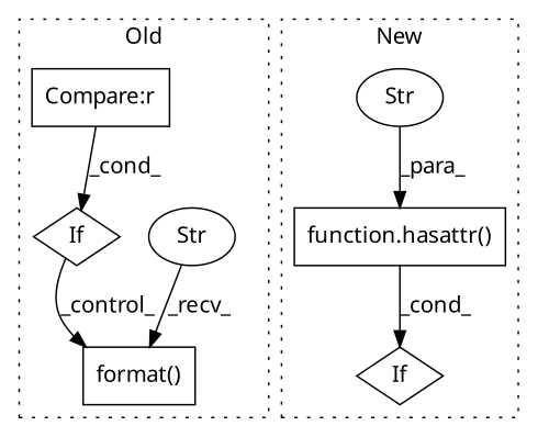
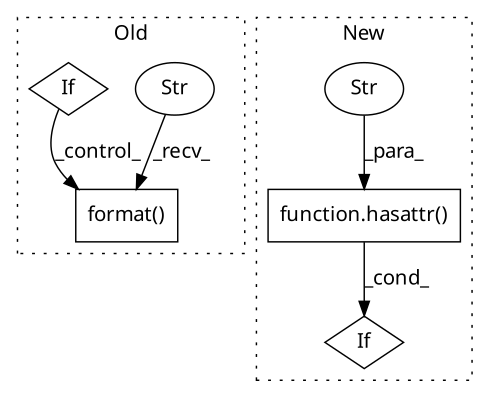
  digraph {
    fontname="Noto Sans"
    node [a=75 l=3 shape=box fontname="Noto Sans"]
    edge [fontname="Noto Sans"]
    n1 [l="87,1" label="format()" s="11130,11249"]
    n2 [a=66 l=79 label=Str s=11130 shape=ellipse]
    n3 [a=96 label=If s=10709 shape=diamond]
-   n4 [a=40 l=54 label="Compare:r" s=10712]
    n5 [l="8,1" label="function.hasattr()" s="10913,10953"]
    n6 [a=66 l=8 label=Str s=10945 shape=ellipse]
    n7 [a=96 label=If s=10910 shape=diamond]
    subgraph cluster_1 {
      label=Old
      style=dotted
      n1
      n2
      n3
-     n4
    }
    subgraph cluster_2 {
      label=New
      style=dotted
      n5
      n6
      n7
    }
    n2 -> n1 [label=_recv_]
    n3 -> n1 [label=_control_]
-   n4 -> n3 [label=_cond_]
    n5 -> n7 [label=_cond_]
    n6 -> n5 [label=_para_]
  }
